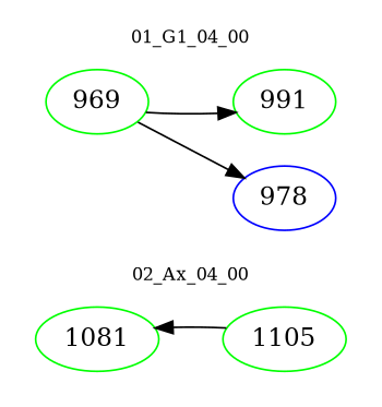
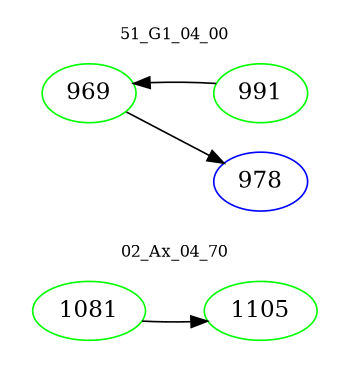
  digraph {
    rankdir=LR
    node [color=green]
    edge [color=black]
    n1 [label=1081]
    n2 [label=1105]
    n3 [label=969]
    n4 [color=blue label=978]
    n5 [label=991]
    subgraph cluster_1 {
      color=white
      fontsize=10
-     label="02_Ax_04_00"
+     label="02_Ax_04_70"
      n1
      n2
    }
    subgraph cluster_2 {
      color=white
      fontsize=10
-     label="01_G1_04_00"
+     label="51_G1_04_00"
      n3
      n4
      n5
    }
-   n2 -> n1
+   n1 -> n2
    n3 -> n4
-   n3 -> n5
+   n5 -> n3
  }
